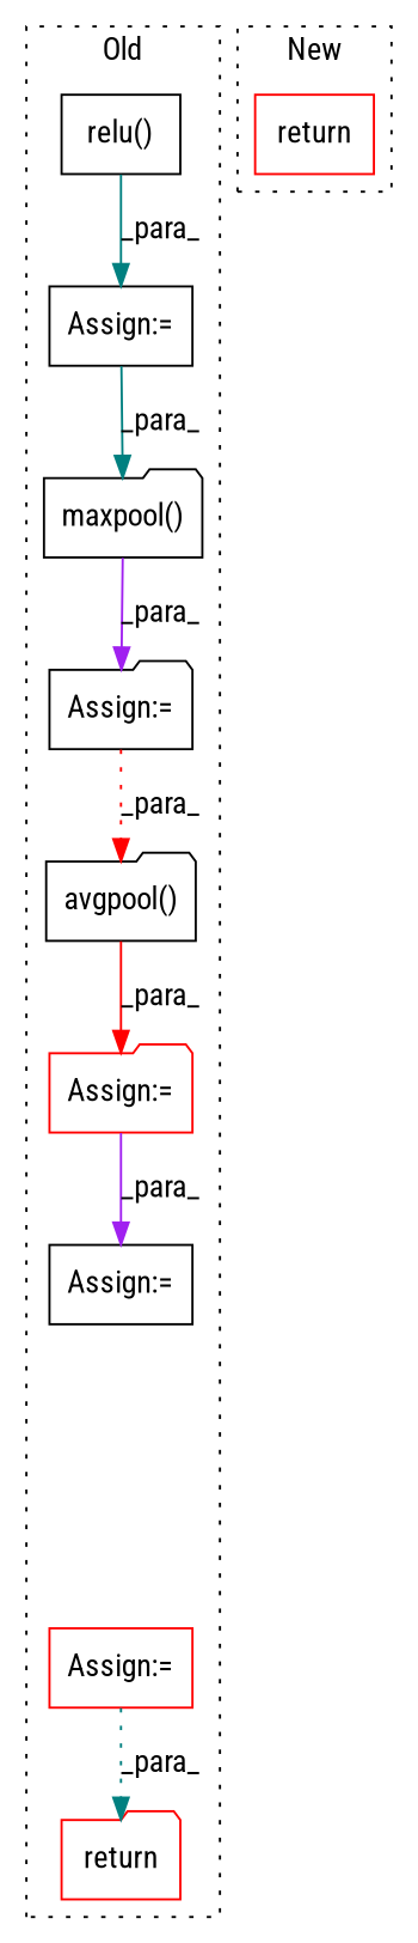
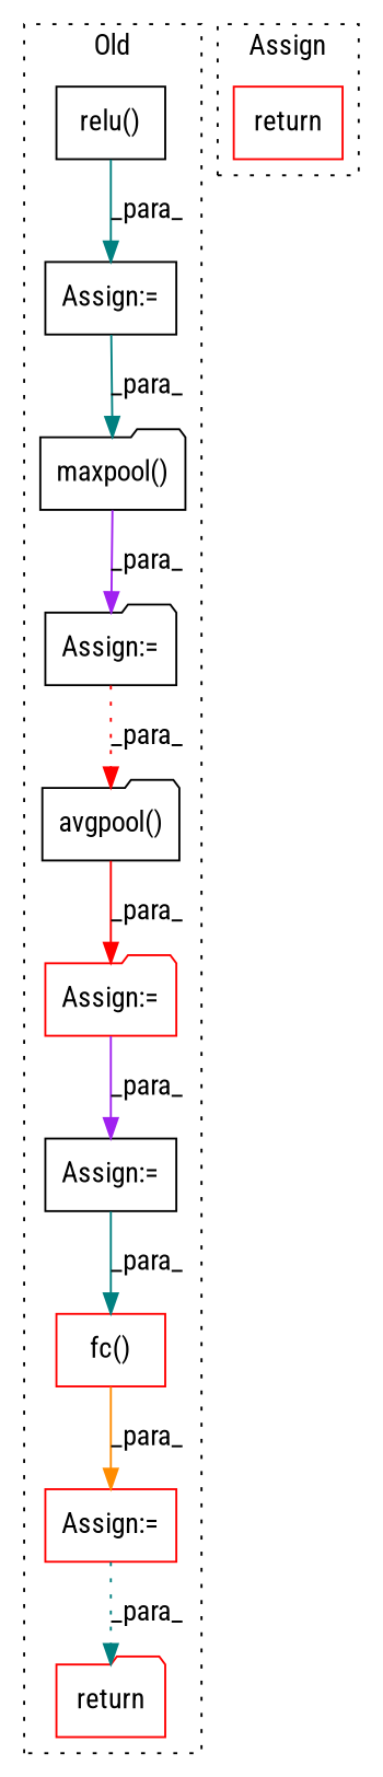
  digraph {
    fontname="Roboto Condensed"
    node [a=68 color=black fontname="Roboto Condensed" l=3 shape=box]
    edge [color=teal fontname="Roboto Condensed" style=solid]
    n1 [a=75 l="13,1" label="maxpool()" s="6914,6928" shape=folder]
    n2 [label="Assign:=" s=6911 shape=folder]
    n3 [label="Assign:=" s=6886]
    n4 [a=93 color=red l=7 label=return s=7134 shape=folder]
    n5 [a=75 l="10,1" label="relu()" s="6889,6900"]
    n6 [color=red label="Assign:=" s=7111]
    n7 [color=red label="Assign:=" s=7049 shape=folder]
    n8 [label="Assign:=" s=7077]
+   n9 [a=75 color=red l="8,1" label="fc()" s="7114,7123"]
    n10 [a=75 l="13,1" label="avgpool()" s="7052,7066" shape=folder]
    n11 [a=93 color=red l=7 label=return s=6202]
    subgraph cluster_1 {
      label=Old
      style=dotted
      n1
      n2
      n3
      n4
      n5
      n6
      n7
      n8
+     n9
      n10
    }
    subgraph cluster_2 {
-     label=New
+     label=Assign
      style=dotted
      n11
    }
    n1 -> n2 [color=purple label=_para_]
    n2 -> n10 [color=red label=_para_ style=dotted]
    n3 -> n1 [label=_para_]
    n5 -> n3 [label=_para_]
    n6 -> n4 [label=_para_ style=dotted]
    n7 -> n8 [color=purple label=_para_]
+   n8 -> n9 [label=_para_]
+   n9 -> n6 [color=darkorange label=_para_]
    n10 -> n7 [color=red label=_para_]
  }
